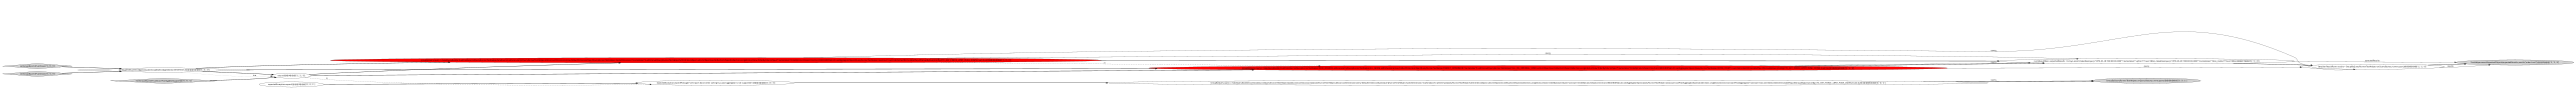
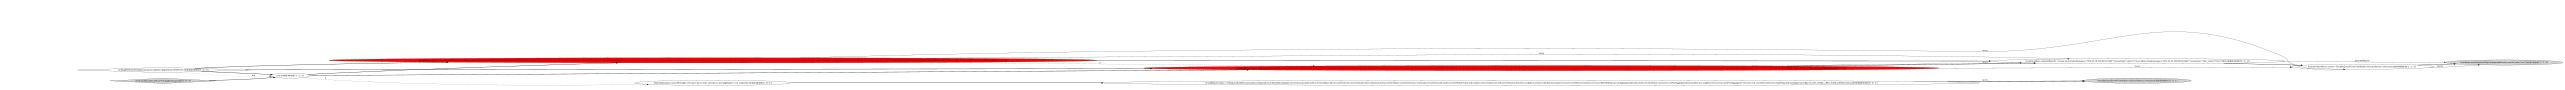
  digraph {
    fontname="IBM Plex Sans"
    rankdir=LR
    node [fillcolor=white fontname="IBM Plex Sans" shape=ellipse style=filled]
    edge [fontname="IBM Plex Sans" style=bold]
-   n1 [fillcolor=lightgray label="testGroupByLimitPushDown['1', '0', '0']" shape=diamond]
    n2 [label="!config.getDefaultStrategy().equals(GroupByStrategySelector.STRATEGY_V2)@@@3@@@['1', '1', '0']" shape=diamond]
    n3 [fillcolor=red label="GroupByQuery query = makeQueryBuilder().setDataSource(QueryRunnerTestHelper.DATA_SOURCE).setGranularity(QueryRunnerTestHelper.ALL_GRAN).setDimensions(new DefaultDimensionSpec(QueryRunnerTestHelper.MARKET_DIMENSION,\"marketalias\")).setInterval(QueryRunnerTestHelper.FULL_ON_INTERVAL_SPEC).setLimitSpec(new DefaultLimitSpec(Collections.singletonList(new OrderByColumnSpec(\"marketalias\",OrderByColumnSpec.Direction.DESCENDING)),2)).setAggregatorSpecs(QueryRunnerTestHelper.ROWS_COUNT).overrideContext(ImmutableMap.of(GroupByQueryConfig.CTX_KEY_FORCE_LIMIT_PUSH_DOWN,true)).build()@@@6@@@['0', '1', '0']"]
    n4 [fillcolor=red label="GroupByQuery query = makeQueryBuilder().setDataSource(QueryRunnerTestHelper.dataSource).setGranularity(QueryRunnerTestHelper.allGran).setDimensions(new DefaultDimensionSpec(QueryRunnerTestHelper.marketDimension,\"marketalias\")).setInterval(QueryRunnerTestHelper.fullOnIntervalSpec).setLimitSpec(new DefaultLimitSpec(Collections.singletonList(new OrderByColumnSpec(\"marketalias\",OrderByColumnSpec.Direction.DESCENDING)),2)).setAggregatorSpecs(QueryRunnerTestHelper.rowsCount).overrideContext(ImmutableMap.of(GroupByQueryConfig.CTX_KEY_FORCE_LIMIT_PUSH_DOWN,true)).build()@@@6@@@['1', '0', '0']"]
    n5 [label="return@@@4@@@['1', '1', '0']"]
-   n6 [fillcolor=lightgray label="testGroupByLimitPushDown['0', '1', '0']" shape=diamond]
    n7 [fillcolor=lightgray label="TestHelper.assertExpectedObjects(expectedResults,results,\"order-limit\")@@@9@@@['1', '1', '0']"]
    n8 [label="expectedException.expectMessage(\"Limit push down when sorting by a post aggregator is not supported.\")@@@4@@@['0', '0', '1']"]
    n9 [label="GroupByQuery query = makeQueryBuilder().setDataSource(QueryRunnerTestHelper.dataSource).setGranularity(QueryRunnerTestHelper.allGran).setDimensions(new DefaultDimensionSpec(QueryRunnerTestHelper.marketDimension,\"marketalias\")).setInterval(QueryRunnerTestHelper.fullOnIntervalSpec).setLimitSpec(new DefaultLimitSpec(Collections.singletonList(new OrderByColumnSpec(\"constant\",OrderByColumnSpec.Direction.DESCENDING)),2)).setAggregatorSpecs(QueryRunnerTestHelper.rowsCount).setPostAggregatorSpecs(Collections.singletonList(new ConstantPostAggregator(\"constant\",1))).overrideContext(ImmutableMap.of(GroupByQueryConfig.CTX_KEY_FORCE_LIMIT_PUSH_DOWN,true)).build()@@@5@@@['0', '0', '1']"]
    n10 [fillcolor=lightgray label="GroupByQueryRunnerTestHelper.runQuery(factory,runner,query)@@@6@@@['0', '0', '1']"]
    n11 [fillcolor=lightgray label="testGroupByLimitPushDownPostAggNotSupported['0', '0', '1']" shape=diamond]
-   n12 [label="expectedException.expect()@@@3@@@['0', '0', '1']"]
    n13 [label="Iterable<ResultRow> results = GroupByQueryRunnerTestHelper.runQuery(factory,runner,query)@@@8@@@['1', '1', '0']"]
    n14 [label="List<ResultRow> expectedResults = Arrays.asList(makeRow(query,\"1970-01-01T00:00:00.000Z\",\"marketalias\",\"upfront\",\"rows\",186L),makeRow(query,\"1970-01-01T00:00:00.000Z\",\"marketalias\",\"total_market\",\"rows\",186L))@@@7@@@['1', '1', '0']"]
-   n1 -> n2
    n2 -> n3
    n2 -> n4
    n2 -> n5
    n2 -> n5 [label=true style=dotted]
    n3 -> n13 [label=query style=solid]
    n3 -> n14 [label=query style=solid]
    n3 -> n14
    n4 -> n3 [label=0 style=dashed]
    n4 -> n13 [label=query style=solid]
    n4 -> n14 [label=query style=solid]
    n4 -> n14
    n5 -> n3
    n5 -> n4
    n5 -> n8 [label=0 style=dashed]
-   n6 -> n2
    n8 -> n9
    n9 -> n10 [label=query style=solid]
    n9 -> n10
    n11 -> n5
-   n12 -> n8
    n13 -> n7
    n13 -> n7 [label=results style=solid]
    n14 -> n7 [label=expectedResults style=solid]
    n14 -> n13
  }
